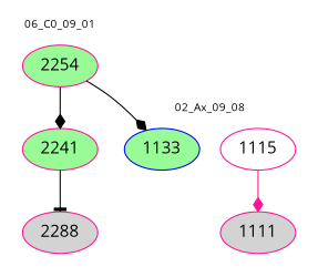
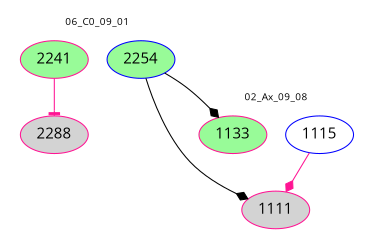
  digraph {
    fontname="Open Sans"
    node [color=deeppink fillcolor=palegreen fontname="Open Sans" style=filled]
    edge [arrowhead=diamond color=deeppink fontname="Open Sans"]
-   n1 [fillcolor=white label=1115]
+   n1 [color=blue fillcolor=white label=1115]
    n2 [fillcolor=lightgrey label=1111]
-   n3 [color=blue label=1133]
-   n4 [label=2254]
+   n3 [label=1133]
+   n4 [color=blue label=2254]
    n5 [label=2241]
    n6 [fillcolor=lightgrey label=2288]
    subgraph cluster_1 {
      color=white
      fontsize=10
      label="02_Ax_09_08"
      n1
      n2
      n3
    }
    subgraph cluster_2 {
      color=white
      fontsize=10
      label="06_C0_09_01"
      n4
      n5
      n6
    }
    n1 -> n2
    n4 -> n3 [color=black]
-   n4 -> n5 [color=black]
-   n5 -> n6 [arrowhead=tee color=black]
+   n4 -> n2 [color=black]
+   n5 -> n6 [arrowhead=tee]
  }
